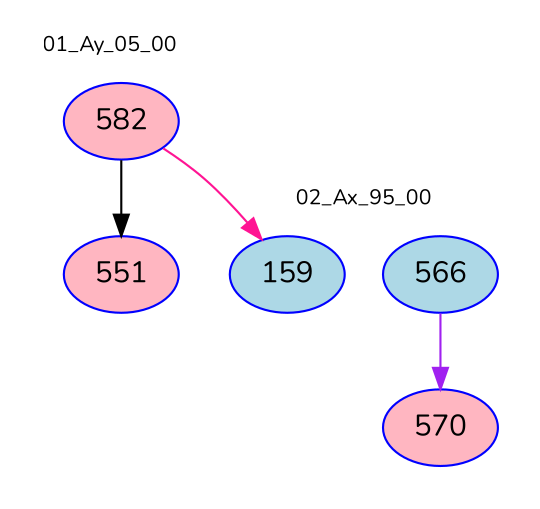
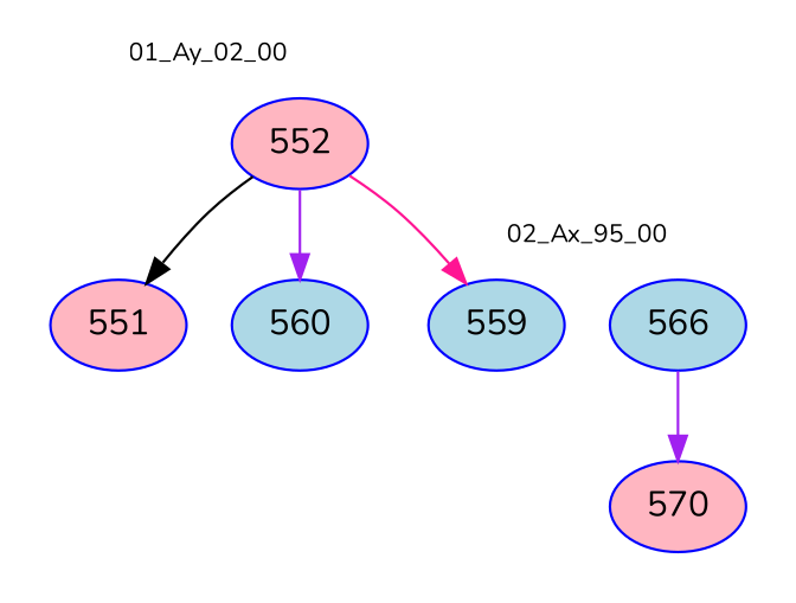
  digraph {
    fontname=Nunito
    node [color=blue fillcolor=lightblue fontname=Nunito style=filled]
    edge [color=purple fontname=Nunito]
    n1 [label=566]
-   n2 [label=159]
+   n2 [label=559]
    n3 [fillcolor=lightpink label=570]
-   n4 [fillcolor=lightpink label=582]
+   n4 [fillcolor=lightpink label=552]
    n5 [fillcolor=lightpink label=551]
+   n6 [label=560]
    subgraph cluster_1 {
      color=white
      fontsize=10
      label="02_Ax_95_00"
      n1
      n2
      n3
    }
    subgraph cluster_2 {
      color=white
      fontsize=10
-     label="01_Ay_05_00"
+     label="01_Ay_02_00"
      n4
      n5
+     n6
    }
    n1 -> n3
    n4 -> n2 [color=deeppink]
    n4 -> n5 [color=black]
+   n4 -> n6
  }
